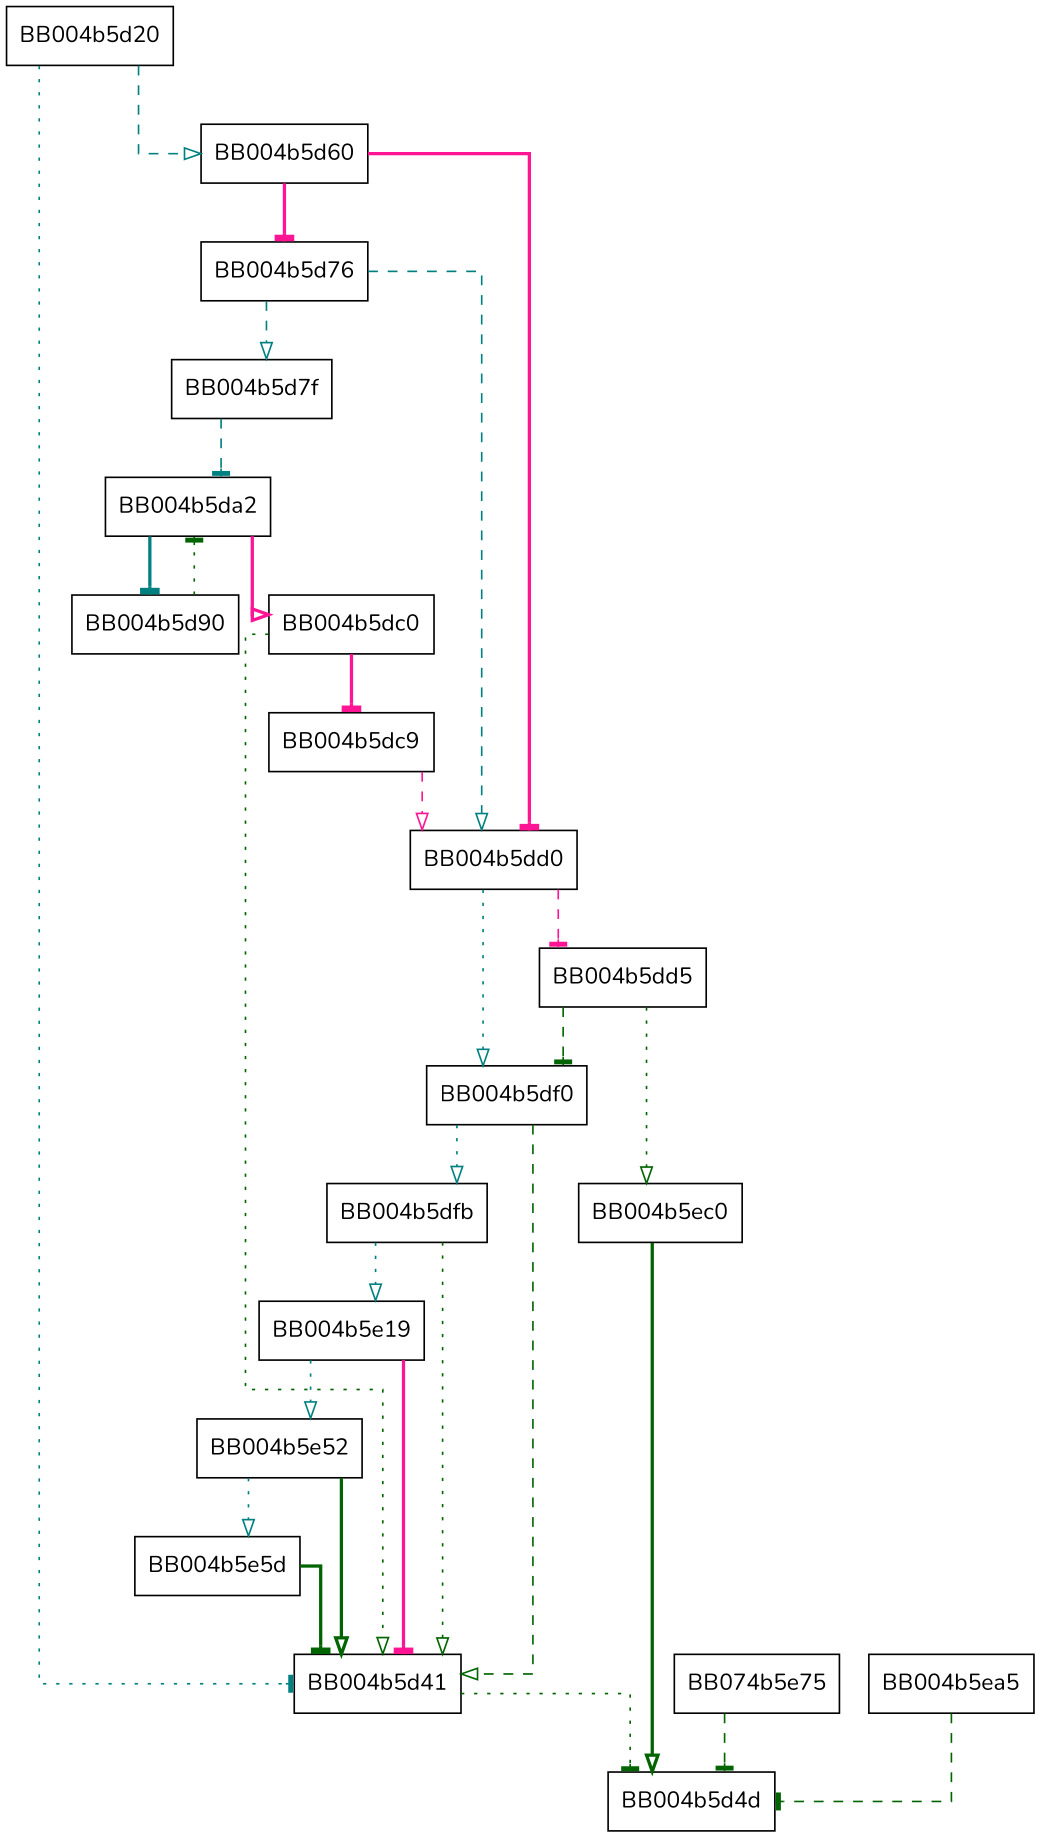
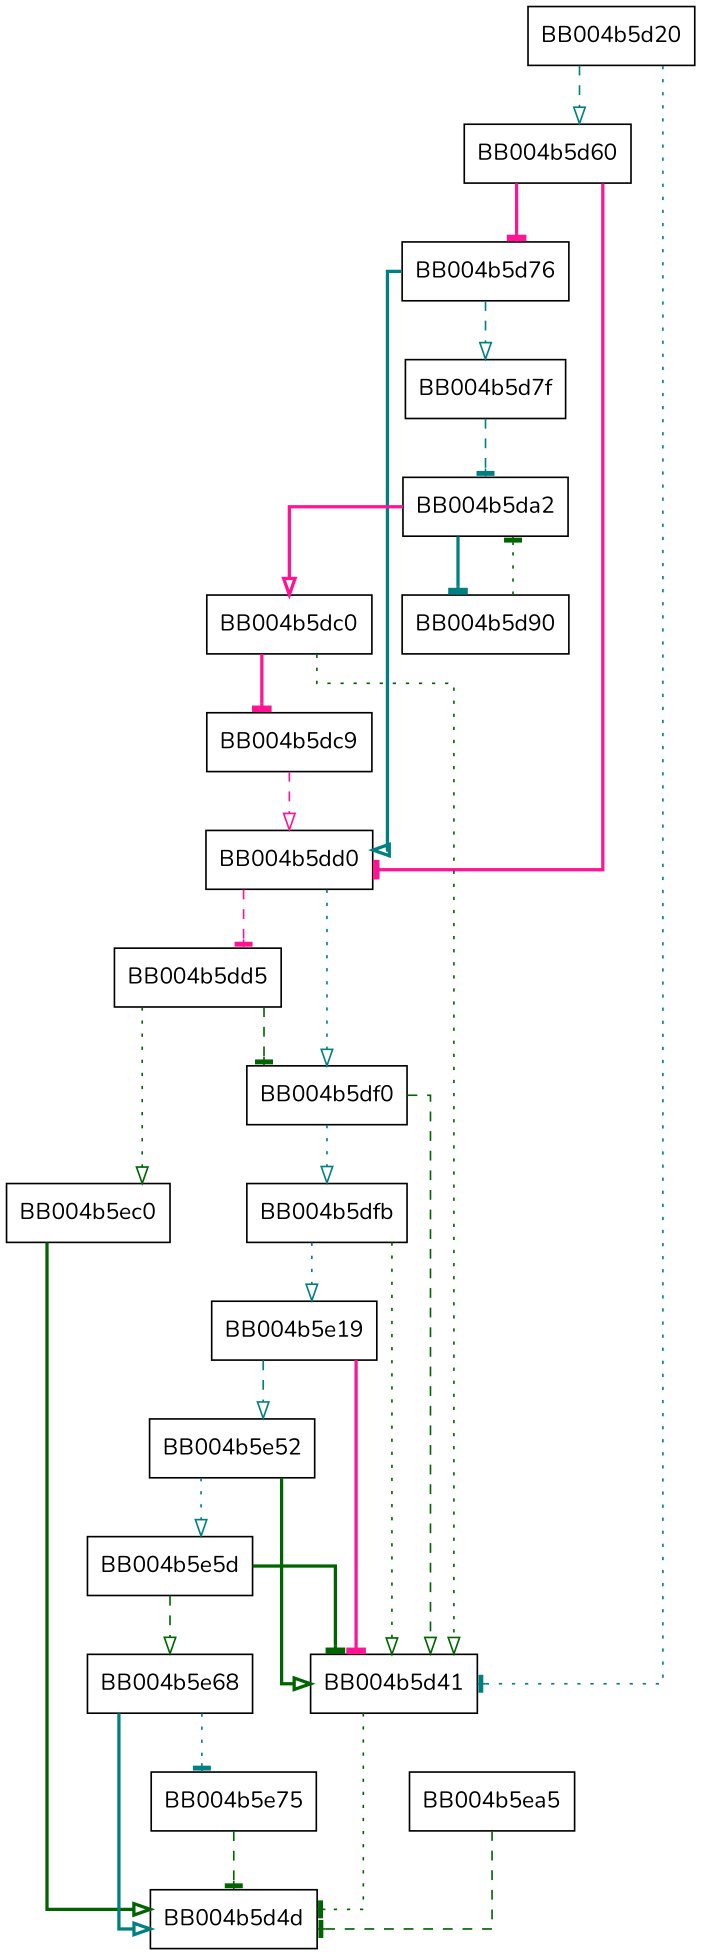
  digraph {
    fontname=Nunito
    splines=ortho
    node [fontname=Nunito shape=box]
    edge [arrowhead=onormal color=teal fontname=Nunito style=dashed]
    BB004b5d20
    BB004b5d60
    BB004b5d41
    BB004b5dd0
    BB004b5d76
    BB004b5d4d
    BB004b5df0
    BB004b5dd5
    BB004b5d7f
    BB004b5dfb
    BB004b5ec0
    BB004b5da2
    BB004b5d90
    BB004b5dc0
    BB004b5dc9
    BB004b5e19
    BB004b5e52
    BB004b5e5d
-   BB004b5e75 [label=BB074b5e75]
+   BB004b5e68
+   BB004b5e75
    BB004b5ea5
    BB004b5d20 -> BB004b5d60
    BB004b5d20 -> BB004b5d41 [arrowhead=tee style=dotted]
    BB004b5d60 -> BB004b5dd0 [arrowhead=tee color=deeppink style=bold]
    BB004b5d60 -> BB004b5d76 [arrowhead=tee color=deeppink style=bold]
    BB004b5d41 -> BB004b5d4d [arrowhead=tee color=darkgreen style=dotted]
    BB004b5dd0 -> BB004b5df0 [style=dotted]
    BB004b5dd0 -> BB004b5dd5 [arrowhead=tee color=deeppink]
-   BB004b5d76 -> BB004b5dd0
+   BB004b5d76 -> BB004b5dd0 [style=bold]
    BB004b5d76 -> BB004b5d7f
    BB004b5df0 -> BB004b5d41 [color=darkgreen]
    BB004b5df0 -> BB004b5dfb [style=dotted]
    BB004b5dd5 -> BB004b5df0 [arrowhead=tee color=darkgreen]
    BB004b5dd5 -> BB004b5ec0 [color=darkgreen style=dotted]
    BB004b5d7f -> BB004b5da2 [arrowhead=tee]
    BB004b5dfb -> BB004b5d41 [color=darkgreen style=dotted]
    BB004b5dfb -> BB004b5e19 [style=dotted]
    BB004b5ec0 -> BB004b5d4d [color=darkgreen style=bold]
    BB004b5da2 -> BB004b5d90 [arrowhead=tee style=bold]
    BB004b5da2 -> BB004b5dc0 [color=deeppink style=bold]
    BB004b5d90 -> BB004b5da2 [arrowhead=tee color=darkgreen style=dotted]
    BB004b5dc0 -> BB004b5d41 [color=darkgreen style=dotted]
    BB004b5dc0 -> BB004b5dc9 [arrowhead=tee color=deeppink style=bold]
    BB004b5dc9 -> BB004b5dd0 [color=deeppink]
    BB004b5e19 -> BB004b5d41 [arrowhead=tee color=deeppink style=bold]
-   BB004b5e19 -> BB004b5e52 [style=dotted]
+   BB004b5e19 -> BB004b5e52
    BB004b5e52 -> BB004b5d41 [color=darkgreen style=bold]
    BB004b5e52 -> BB004b5e5d [style=dotted]
    BB004b5e5d -> BB004b5d41 [arrowhead=tee color=darkgreen style=bold]
+   BB004b5e5d -> BB004b5e68 [color=darkgreen]
+   BB004b5e68 -> BB004b5d4d [style=bold]
+   BB004b5e68 -> BB004b5e75 [arrowhead=tee style=dotted]
    BB004b5e75 -> BB004b5d4d [arrowhead=tee color=darkgreen]
    BB004b5ea5 -> BB004b5d4d [arrowhead=tee color=darkgreen]
  }
